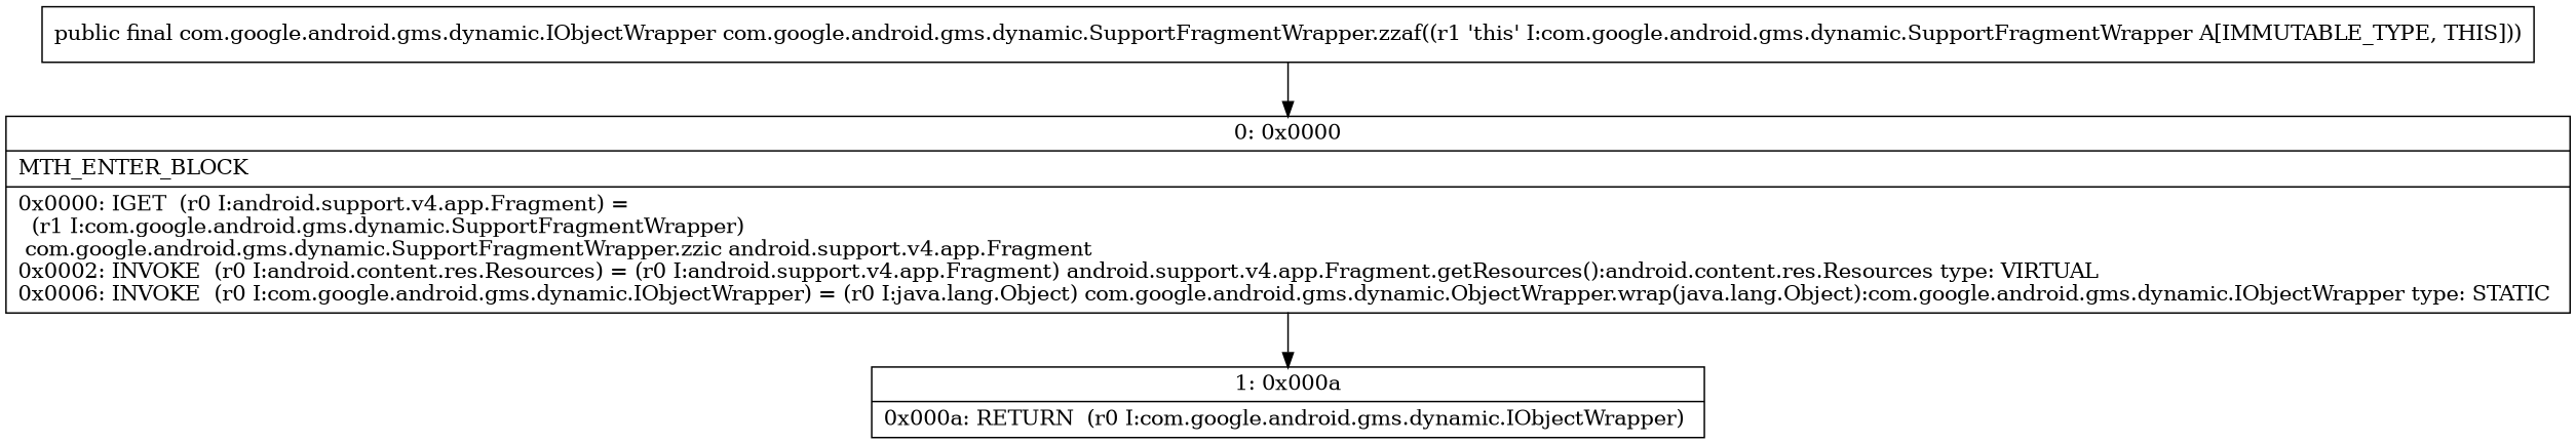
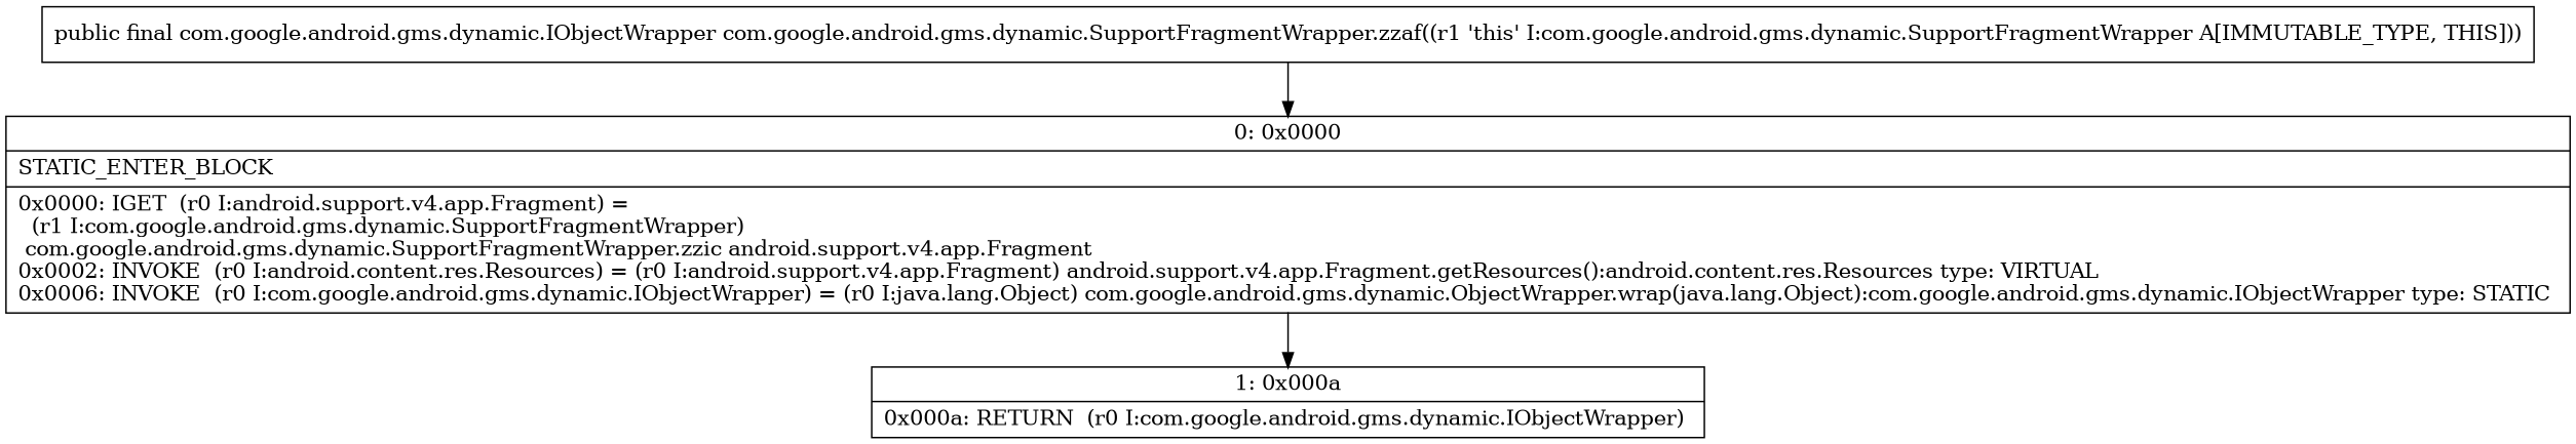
  digraph {
    node [shape=record]
-   n1 [label="{0\:\ 0x0000|MTH_ENTER_BLOCK\l|0x0000: IGET  (r0 I:android.support.v4.app.Fragment) = \l  (r1 I:com.google.android.gms.dynamic.SupportFragmentWrapper)\l com.google.android.gms.dynamic.SupportFragmentWrapper.zzic android.support.v4.app.Fragment \l0x0002: INVOKE  (r0 I:android.content.res.Resources) = (r0 I:android.support.v4.app.Fragment) android.support.v4.app.Fragment.getResources():android.content.res.Resources type: VIRTUAL \l0x0006: INVOKE  (r0 I:com.google.android.gms.dynamic.IObjectWrapper) = (r0 I:java.lang.Object) com.google.android.gms.dynamic.ObjectWrapper.wrap(java.lang.Object):com.google.android.gms.dynamic.IObjectWrapper type: STATIC \l}"]
+   n1 [label="{0\:\ 0x0000|STATIC_ENTER_BLOCK\l|0x0000: IGET  (r0 I:android.support.v4.app.Fragment) = \l  (r1 I:com.google.android.gms.dynamic.SupportFragmentWrapper)\l com.google.android.gms.dynamic.SupportFragmentWrapper.zzic android.support.v4.app.Fragment \l0x0002: INVOKE  (r0 I:android.content.res.Resources) = (r0 I:android.support.v4.app.Fragment) android.support.v4.app.Fragment.getResources():android.content.res.Resources type: VIRTUAL \l0x0006: INVOKE  (r0 I:com.google.android.gms.dynamic.IObjectWrapper) = (r0 I:java.lang.Object) com.google.android.gms.dynamic.ObjectWrapper.wrap(java.lang.Object):com.google.android.gms.dynamic.IObjectWrapper type: STATIC \l}"]
    n2 [label="{1\:\ 0x000a|0x000a: RETURN  (r0 I:com.google.android.gms.dynamic.IObjectWrapper) \l}"]
    n3 [label="{public final com.google.android.gms.dynamic.IObjectWrapper com.google.android.gms.dynamic.SupportFragmentWrapper.zzaf((r1 'this' I:com.google.android.gms.dynamic.SupportFragmentWrapper A[IMMUTABLE_TYPE, THIS])) }"]
    n1 -> n2
    n3 -> n1
  }
